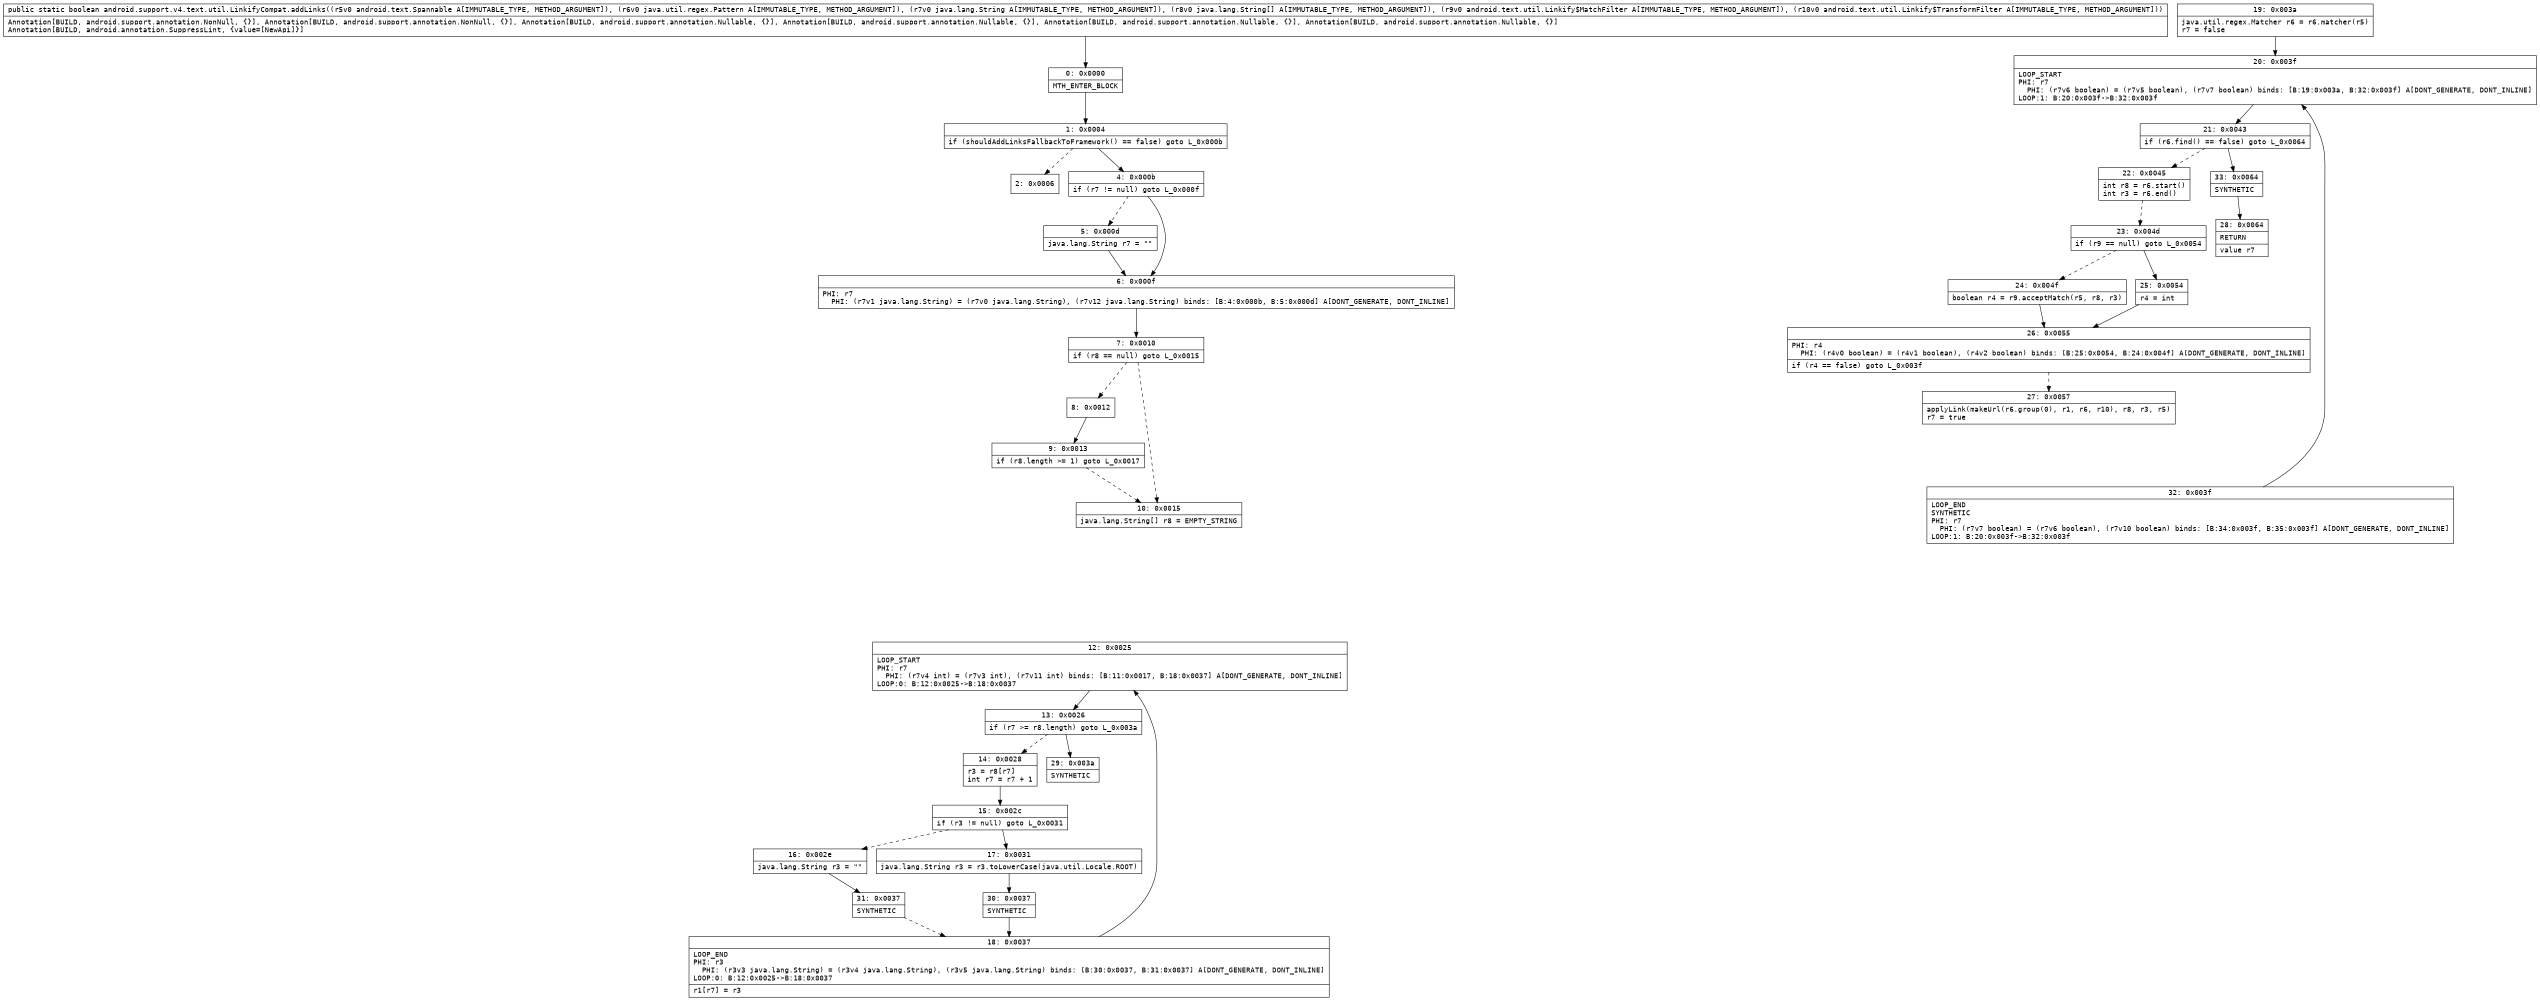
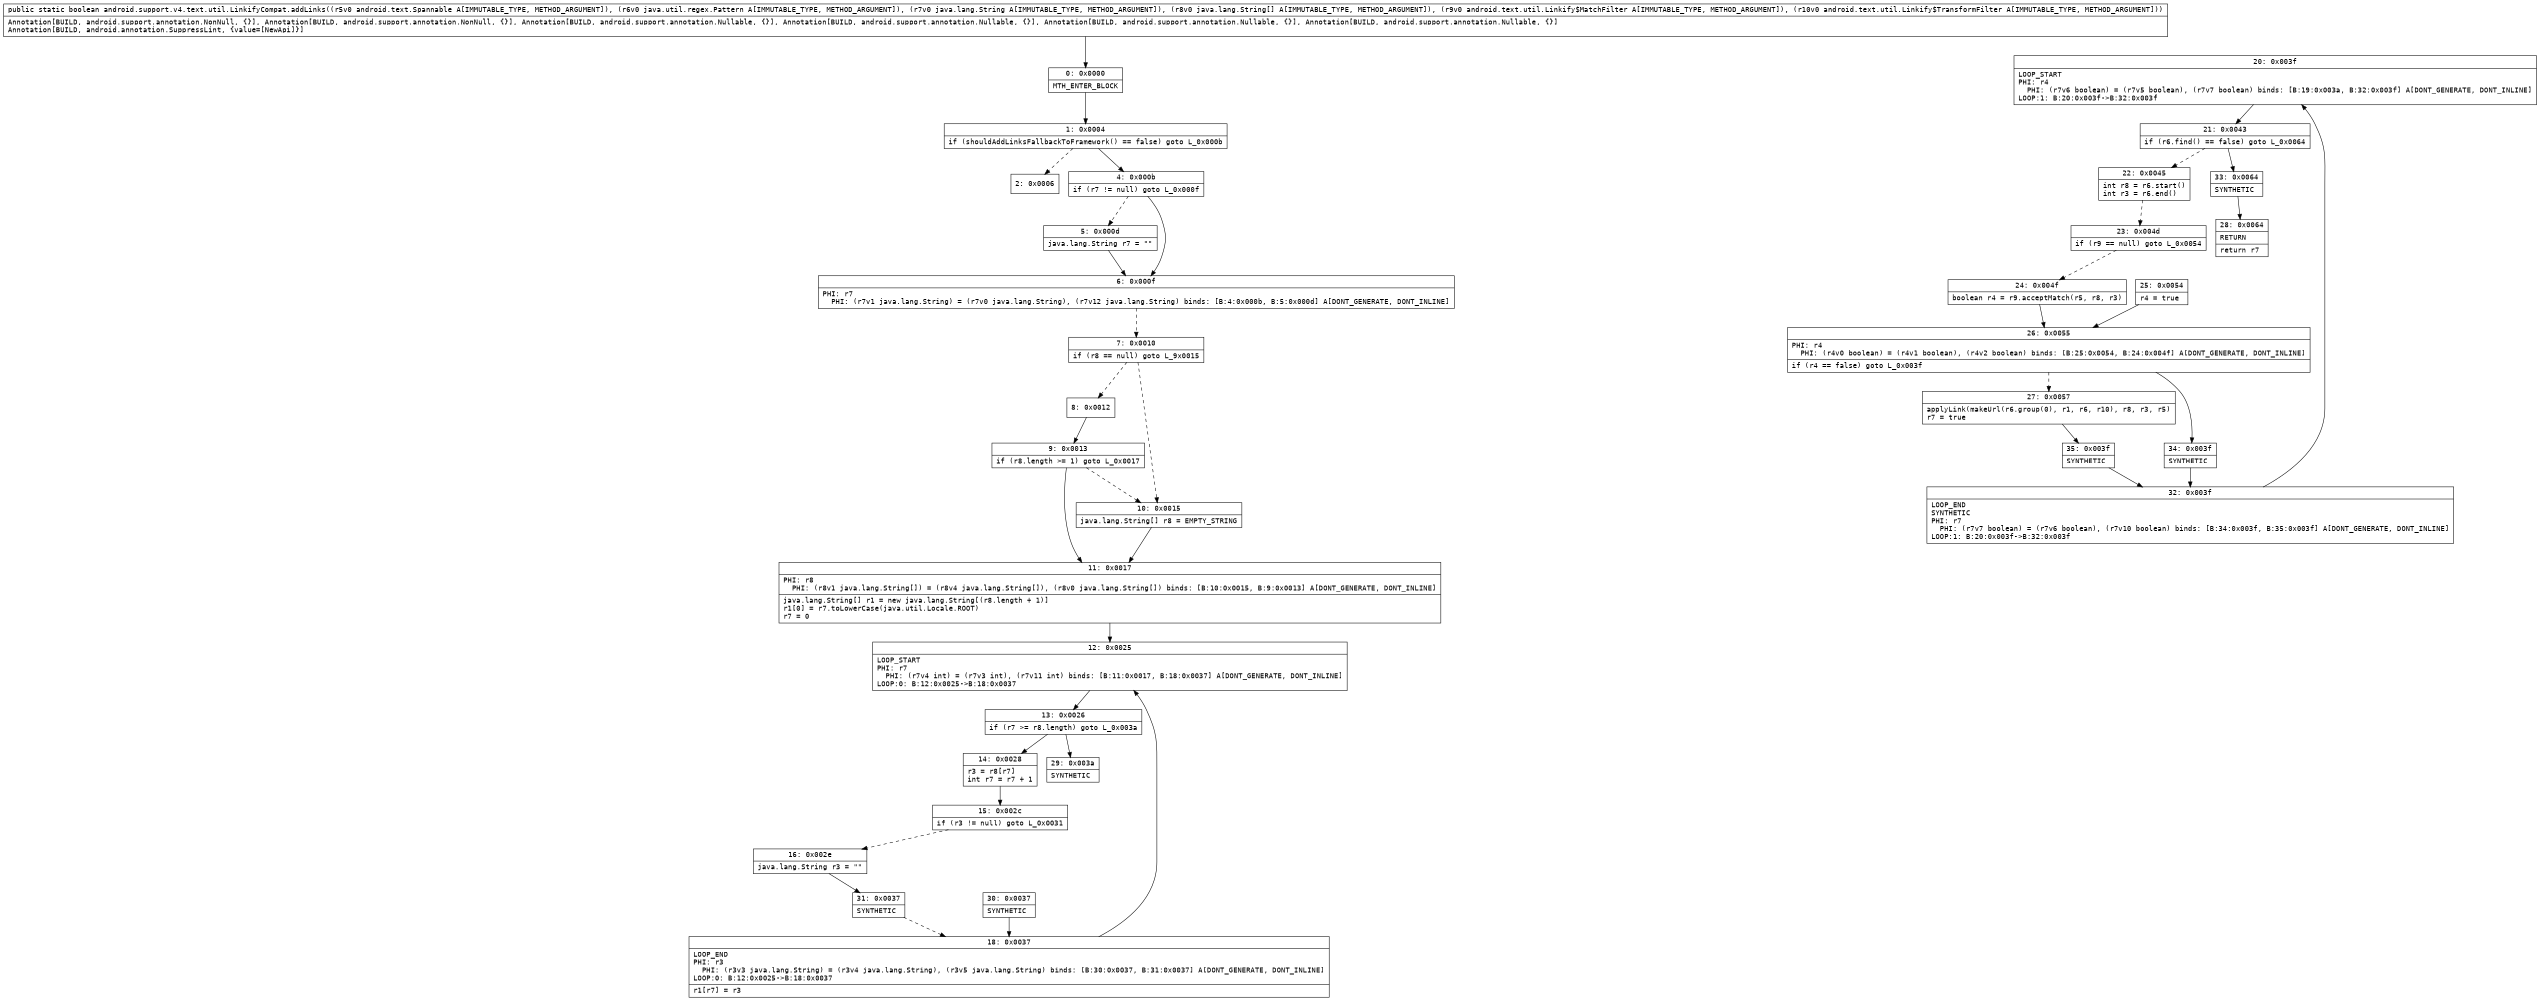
  digraph {
    fontname="DejaVu Sans Mono"
    node [fontname="DejaVu Sans Mono" shape=record]
    edge [fontname="DejaVu Sans Mono"]
    n1 [label="{0\:\ 0x0000|MTH_ENTER_BLOCK\l}"]
    n2 [label="{1\:\ 0x0004|if (shouldAddLinksFallbackToFramework() == false) goto L_0x000b\l}"]
    n3 [label="{2\:\ 0x0006}"]
    n4 [label="{4\:\ 0x000b|if (r7 != null) goto L_0x000f\l}"]
    n5 [label="{5\:\ 0x000d|java.lang.String r7 = \"\"\l}"]
    n6 [label="{6\:\ 0x000f|PHI: r7 \l  PHI: (r7v1 java.lang.String) = (r7v0 java.lang.String), (r7v12 java.lang.String) binds: [B:4:0x000b, B:5:0x000d] A[DONT_GENERATE, DONT_INLINE]\l}"]
-   n7 [label="{7\:\ 0x0010|if (r8 == null) goto L_0x0015\l}"]
+   n7 [label="{7\:\ 0x0010|if (r8 == null) goto L_9x0015\l}"]
    n8 [label="{8\:\ 0x0012}"]
    n9 [label="{10\:\ 0x0015|java.lang.String[] r8 = EMPTY_STRING\l}"]
    n10 [label="{9\:\ 0x0013|if (r8.length \>= 1) goto L_0x0017\l}"]
+   n11 [label="{11\:\ 0x0017|PHI: r8 \l  PHI: (r8v1 java.lang.String[]) = (r8v4 java.lang.String[]), (r8v0 java.lang.String[]) binds: [B:10:0x0015, B:9:0x0013] A[DONT_GENERATE, DONT_INLINE]\l|java.lang.String[] r1 = new java.lang.String[(r8.length + 1)]\lr1[0] = r7.toLowerCase(java.util.Locale.ROOT)\lr7 = 0\l}"]
    n12 [label="{12\:\ 0x0025|LOOP_START\lPHI: r7 \l  PHI: (r7v4 int) = (r7v3 int), (r7v11 int) binds: [B:11:0x0017, B:18:0x0037] A[DONT_GENERATE, DONT_INLINE]\lLOOP:0: B:12:0x0025\-\>B:18:0x0037\l}"]
    n13 [label="{13\:\ 0x0026|if (r7 \>= r8.length) goto L_0x003a\l}"]
    n14 [label="{14\:\ 0x0028|r3 = r8[r7]\lint r7 = r7 + 1\l}"]
    n15 [label="{29\:\ 0x003a|SYNTHETIC\l}"]
    n16 [label="{15\:\ 0x002c|if (r3 != null) goto L_0x0031\l}"]
    n17 [label="{16\:\ 0x002e|java.lang.String r3 = \"\"\l}"]
-   n18 [label="{17\:\ 0x0031|java.lang.String r3 = r3.toLowerCase(java.util.Locale.ROOT)\l}"]
    n19 [label="{31\:\ 0x0037|SYNTHETIC\l}"]
    n20 [label="{30\:\ 0x0037|SYNTHETIC\l}"]
    n21 [label="{18\:\ 0x0037|LOOP_END\lPHI: r3 \l  PHI: (r3v3 java.lang.String) = (r3v4 java.lang.String), (r3v5 java.lang.String) binds: [B:30:0x0037, B:31:0x0037] A[DONT_GENERATE, DONT_INLINE]\lLOOP:0: B:12:0x0025\-\>B:18:0x0037\l|r1[r7] = r3\l}"]
-   n22 [label="{19\:\ 0x003a|java.util.regex.Matcher r6 = r6.matcher(r5)\lr7 = false\l}"]
-   n23 [label="{20\:\ 0x003f|LOOP_START\lPHI: r7 \l  PHI: (r7v6 boolean) = (r7v5 boolean), (r7v7 boolean) binds: [B:19:0x003a, B:32:0x003f] A[DONT_GENERATE, DONT_INLINE]\lLOOP:1: B:20:0x003f\-\>B:32:0x003f\l}"]
+   n23 [label="{20\:\ 0x003f|LOOP_START\lPHI: r4 \l  PHI: (r7v6 boolean) = (r7v5 boolean), (r7v7 boolean) binds: [B:19:0x003a, B:32:0x003f] A[DONT_GENERATE, DONT_INLINE]\lLOOP:1: B:20:0x003f\-\>B:32:0x003f\l}"]
    n24 [label="{21\:\ 0x0043|if (r6.find() == false) goto L_0x0064\l}"]
    n25 [label="{22\:\ 0x0045|int r8 = r6.start()\lint r3 = r6.end()\l}"]
    n26 [label="{33\:\ 0x0064|SYNTHETIC\l}"]
    n27 [label="{23\:\ 0x004d|if (r9 == null) goto L_0x0054\l}"]
-   n28 [label="{28\:\ 0x0064|RETURN\l|value r7\l}"]
+   n28 [label="{28\:\ 0x0064|RETURN\l|return r7\l}"]
    n29 [label="{24\:\ 0x004f|boolean r4 = r9.acceptMatch(r5, r8, r3)\l}"]
-   n30 [label="{25\:\ 0x0054|r4 = int\l}"]
+   n30 [label="{25\:\ 0x0054|r4 = true\l}"]
    n31 [label="{26\:\ 0x0055|PHI: r4 \l  PHI: (r4v0 boolean) = (r4v1 boolean), (r4v2 boolean) binds: [B:25:0x0054, B:24:0x004f] A[DONT_GENERATE, DONT_INLINE]\l|if (r4 == false) goto L_0x003f\l}"]
    n32 [label="{27\:\ 0x0057|applyLink(makeUrl(r6.group(0), r1, r6, r10), r8, r3, r5)\lr7 = true\l}"]
+   n33 [label="{34\:\ 0x003f|SYNTHETIC\l}"]
+   n34 [label="{35\:\ 0x003f|SYNTHETIC\l}"]
    n35 [label="{32\:\ 0x003f|LOOP_END\lSYNTHETIC\lPHI: r7 \l  PHI: (r7v7 boolean) = (r7v6 boolean), (r7v10 boolean) binds: [B:34:0x003f, B:35:0x003f] A[DONT_GENERATE, DONT_INLINE]\lLOOP:1: B:20:0x003f\-\>B:32:0x003f\l}"]
    n36 [label="{public static boolean android.support.v4.text.util.LinkifyCompat.addLinks((r5v0 android.text.Spannable A[IMMUTABLE_TYPE, METHOD_ARGUMENT]), (r6v0 java.util.regex.Pattern A[IMMUTABLE_TYPE, METHOD_ARGUMENT]), (r7v0 java.lang.String A[IMMUTABLE_TYPE, METHOD_ARGUMENT]), (r8v0 java.lang.String[] A[IMMUTABLE_TYPE, METHOD_ARGUMENT]), (r9v0 android.text.util.Linkify$MatchFilter A[IMMUTABLE_TYPE, METHOD_ARGUMENT]), (r10v0 android.text.util.Linkify$TransformFilter A[IMMUTABLE_TYPE, METHOD_ARGUMENT]))  | Annotation[BUILD, android.support.annotation.NonNull, \{\}], Annotation[BUILD, android.support.annotation.NonNull, \{\}], Annotation[BUILD, android.support.annotation.Nullable, \{\}], Annotation[BUILD, android.support.annotation.Nullable, \{\}], Annotation[BUILD, android.support.annotation.Nullable, \{\}], Annotation[BUILD, android.support.annotation.Nullable, \{\}]\lAnnotation[BUILD, android.annotation.SuppressLint, \{value=[NewApi]\}]\l}"]
    n1 -> n2
    n2 -> n3 [style=dashed]
    n2 -> n4
    n4 -> n5 [style=dashed]
    n4 -> n6
    n5 -> n6
-   n6 -> n7
+   n6 -> n7 [style=dashed]
    n7 -> n8 [style=dashed]
    n7 -> n9 [style=dashed]
    n8 -> n10
+   n9 -> n11
    n10 -> n9 [style=dashed]
+   n10 -> n11
+   n11 -> n12
    n12 -> n13
-   n13 -> n14 [style=dashed]
+   n13 -> n14 [style=solid]
    n13 -> n15
    n14 -> n16
    n16 -> n17 [style=dashed]
-   n16 -> n18
    n17 -> n19
-   n18 -> n20
    n19 -> n21 [style=dashed]
    n20 -> n21
    n21 -> n12
-   n22 -> n23
    n23 -> n24
    n24 -> n25 [style=dashed]
    n24 -> n26
    n25 -> n27 [style=dashed]
    n26 -> n28
    n27 -> n29 [style=dashed]
-   n27 -> n30
    n29 -> n31
    n30 -> n31
    n31 -> n32 [style=dashed]
+   n31 -> n33
+   n32 -> n34
+   n33 -> n35
+   n34 -> n35
    n35 -> n23
    n36 -> n1
  }
